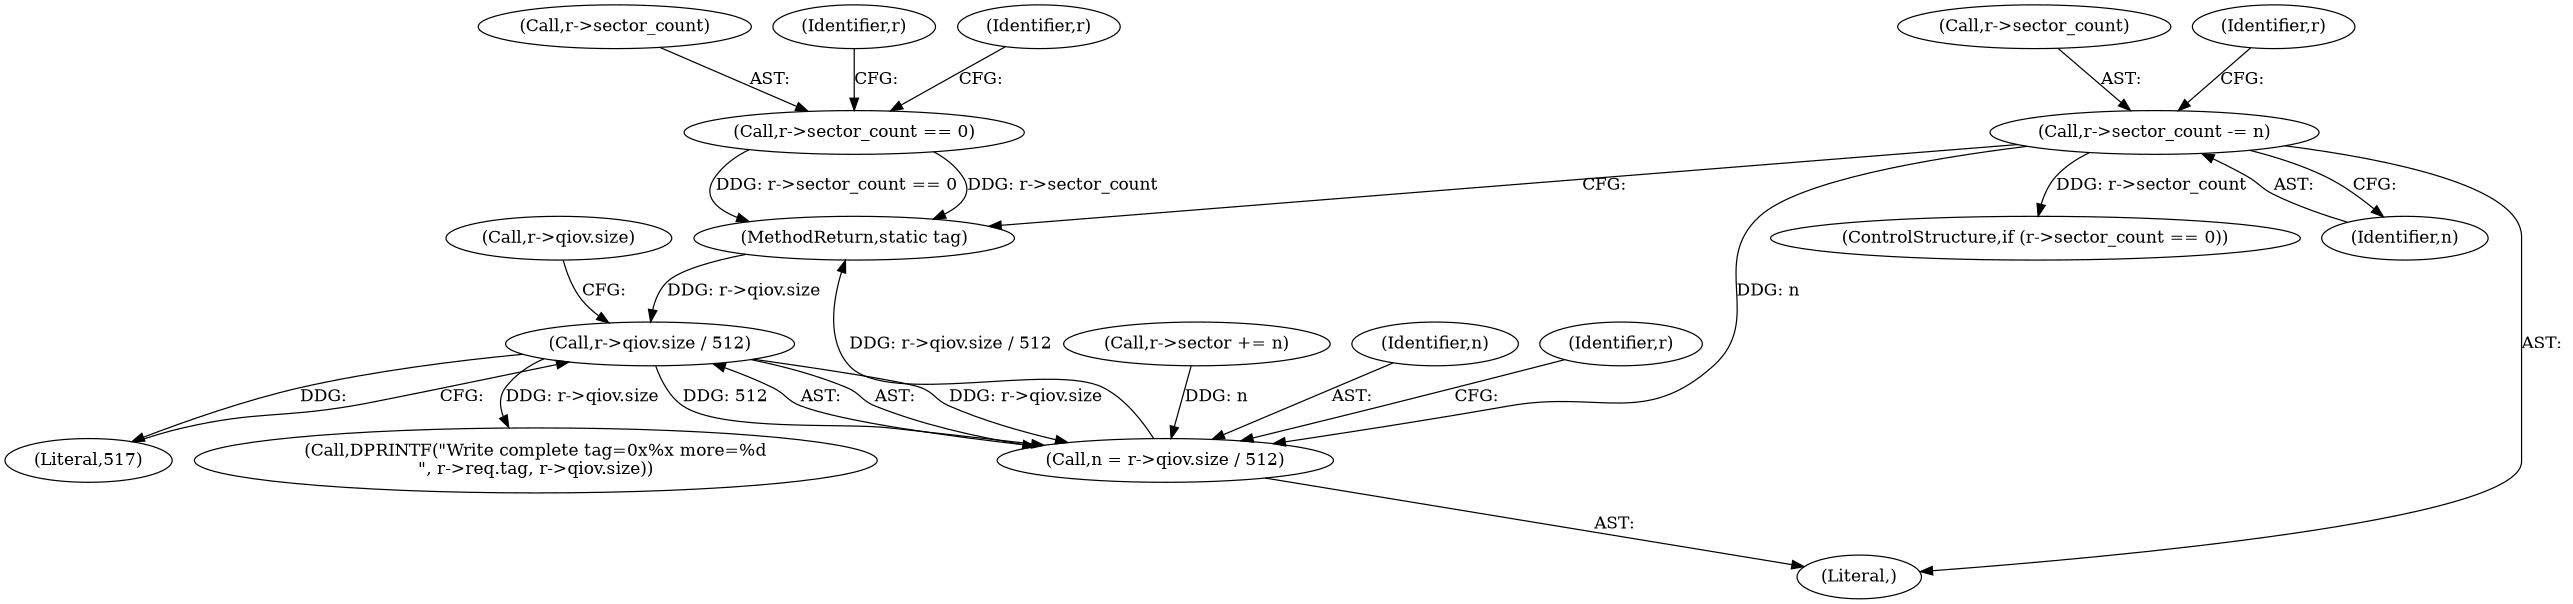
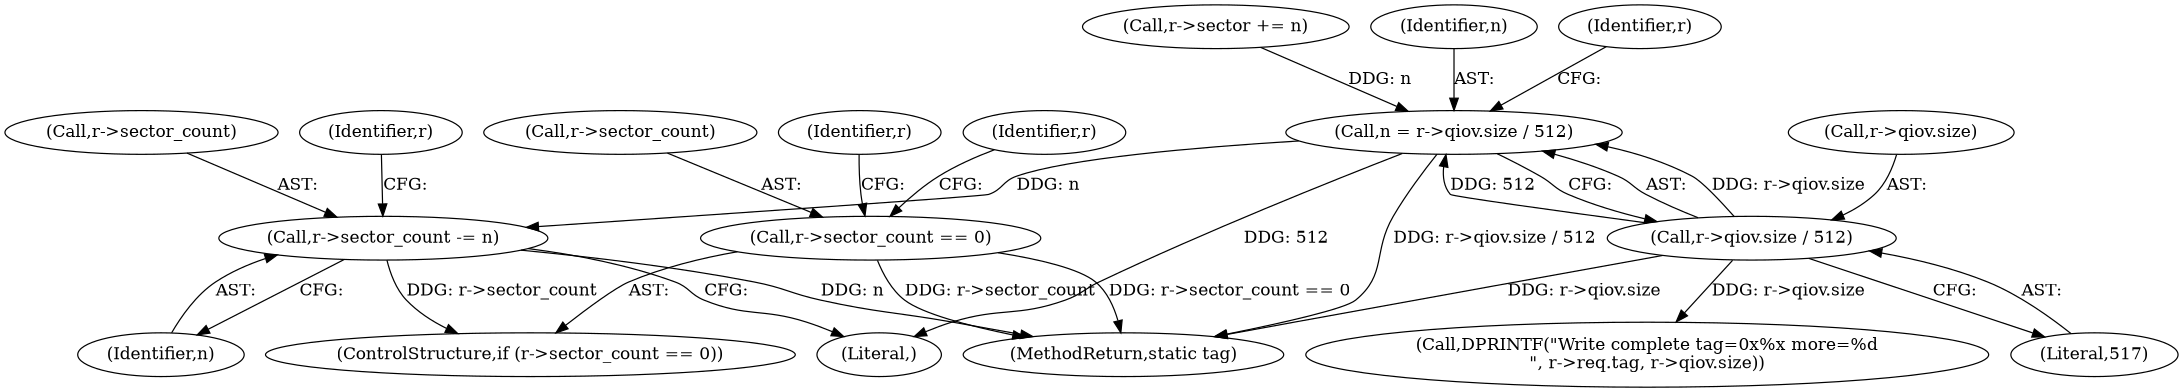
  digraph {
    n1 [label="(Call,r->sector_count == 0)"]
    n2 [label="(MethodReturn,static tag)"]
    n3 [label="(ControlStructure,if (r->sector_count == 0))"]
    n4 [label="(Call,r->sector_count -= n)"]
    n5 [label="(Identifier,n)"]
    n6 [label="(Literal,)"]
    n7 [label="(Call,n = r->qiov.size / 512)"]
    n8 [label="(Call,r->qiov.size / 512)"]
    n9 [label="(Literal,517)"]
    n10 [label="(Call,DPRINTF(\"Write complete tag=0x%x more=%d\n\", r->req.tag, r->qiov.size))"]
    n11 [label="(Call,r->sector += n)"]
    n12 [label="(Identifier,n)"]
    n13 [label="(Identifier,r)"]
    n14 [label="(Call,r->qiov.size)"]
    n15 [label="(Identifier,r)"]
    n16 [label="(Call,r->sector_count)"]
    n17 [label="(Identifier,r)"]
    n18 [label="(Call,r->sector_count)"]
    n19 [label="(Identifier,r)"]
    n1 -> n2 [label="DDG: r->sector_count"]
    n1 -> n2 [label="DDG: r->sector_count == 0"]
-   n4 -> n2 [label="CFG: "]
+   n1 -> n3 [label="AST: "]
+   n4 -> n2 [label="DDG: n"]
    n4 -> n3 [label="DDG: r->sector_count"]
    n4 -> n5 [label="CFG: "]
-   n4 -> n6 [label="AST: "]
+   n4 -> n6 [label="CFG: "]
    n5 -> n4 [label="AST: "]
    n7 -> n2 [label="DDG: r->qiov.size / 512"]
-   n4 -> n7 [label="DDG: n"]
-   n7 -> n6 [label="AST: "]
-   n7 -> n8 [label="AST: "]
-   n2 -> n8 [label="DDG: r->qiov.size"]
+   n7 -> n4 [label="DDG: n"]
+   n7 -> n6 [label="DDG: 512"]
+   n7 -> n8 [label="CFG: "]
+   n8 -> n2 [label="DDG: r->qiov.size"]
    n8 -> n7 [label="AST: "]
    n8 -> n7 [label="DDG: r->qiov.size"]
    n8 -> n7 [label="DDG: 512"]
-   n8 -> n9 [label="DDG: "]
+   n8 -> n9 [label="CFG: "]
    n8 -> n10 [label="DDG: r->qiov.size"]
-   n9 -> n8 [label="CFG: "]
+   n9 -> n8 [label="AST: "]
    n11 -> n7 [label="DDG: n"]
    n12 -> n7 [label="AST: "]
    n13 -> n7 [label="CFG: "]
-   n14 -> n8 [label="CFG: "]
+   n14 -> n8 [label="AST: "]
    n15 -> n4 [label="CFG: "]
    n16 -> n1 [label="AST: "]
    n17 -> n1 [label="CFG: "]
    n18 -> n4 [label="AST: "]
    n19 -> n1 [label="CFG: "]
  }
